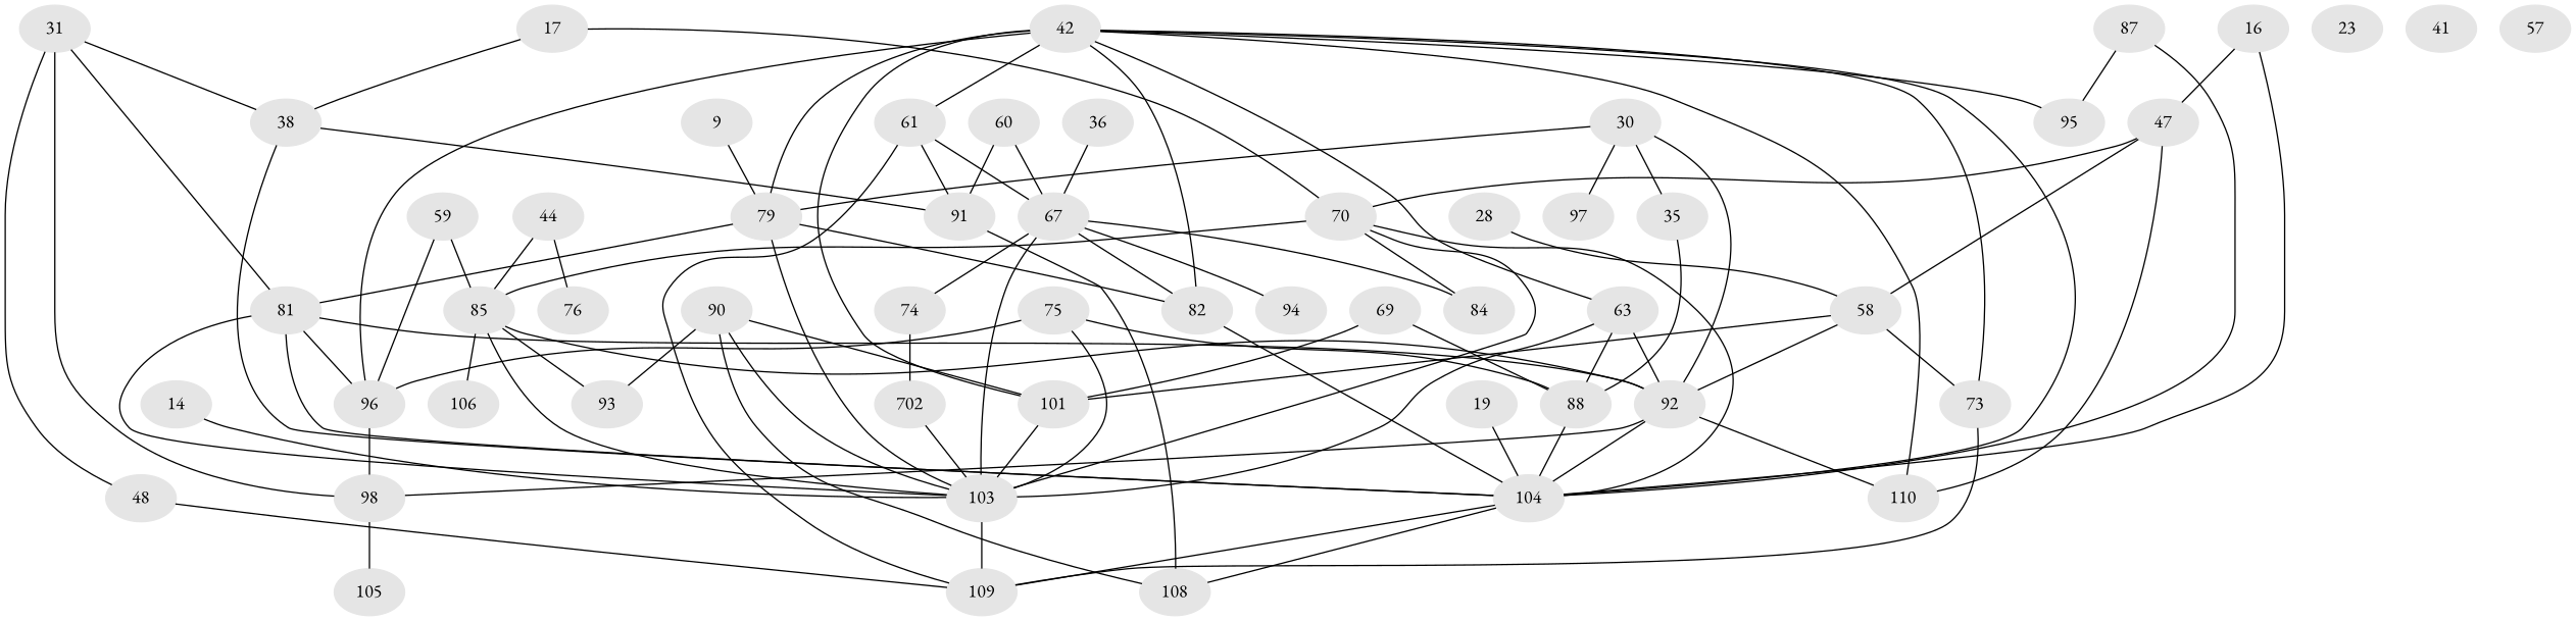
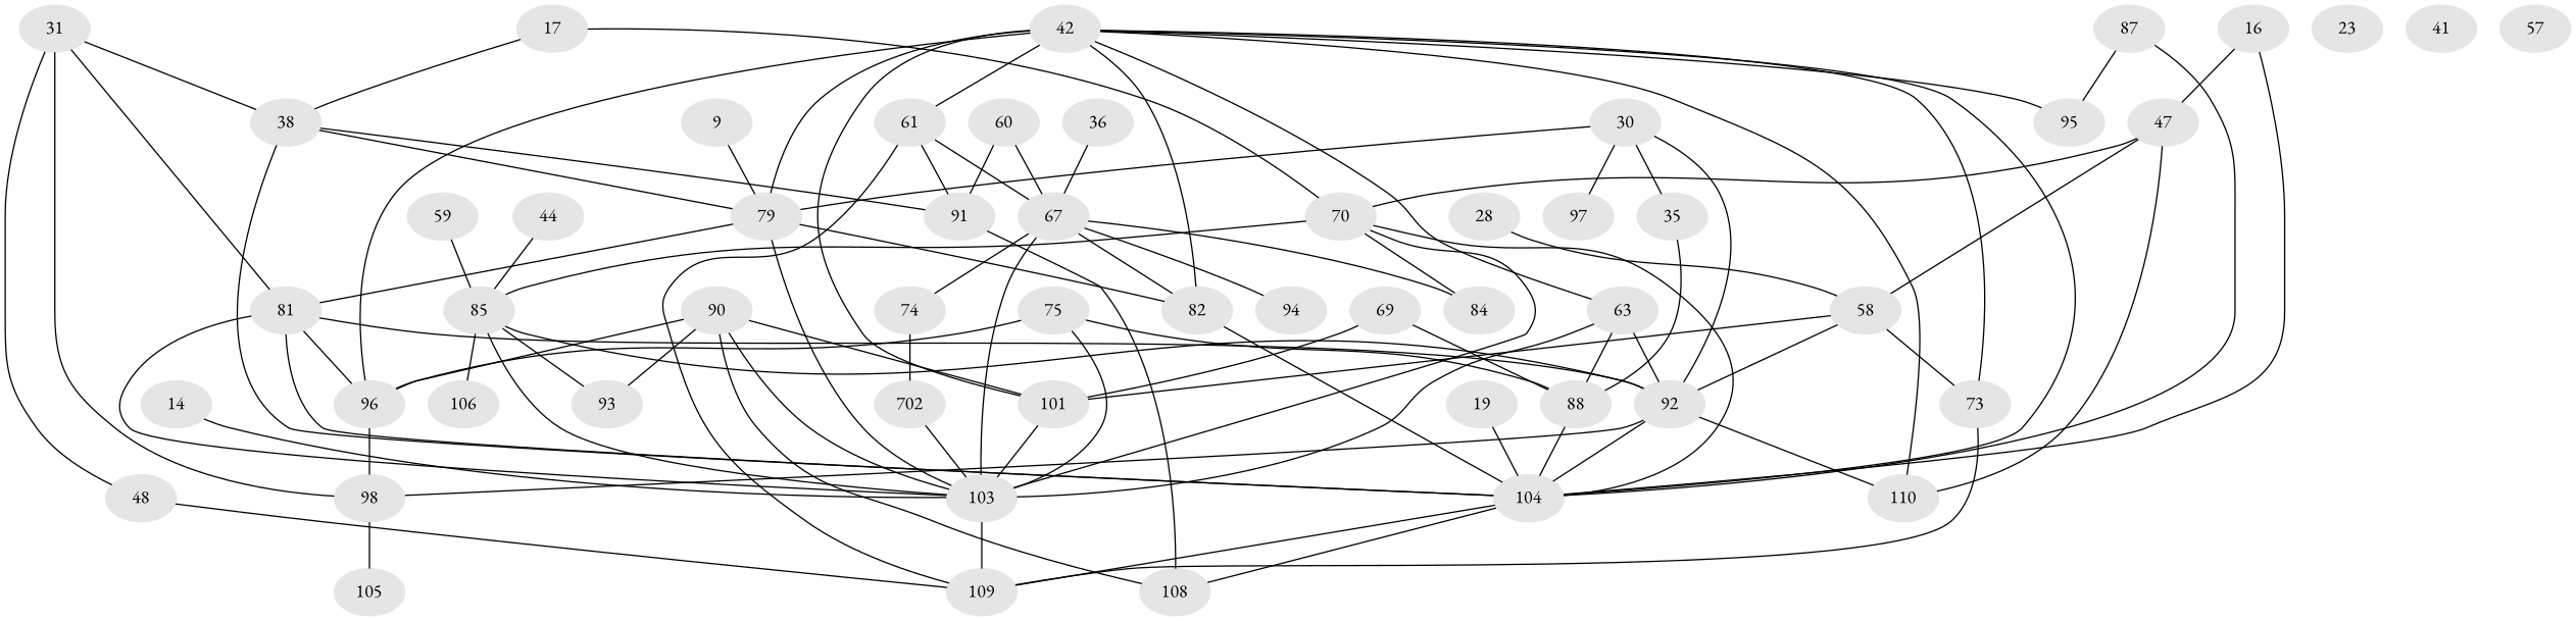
  graph {
    fontname="EB Garamond"
    node [color=gray90 fontname="EB Garamond" style=filled]
    edge [fontname="EB Garamond"]
    79 [super="+18+55"]
    103 [super="+100+54"]
    81 [super="+52"]
    n4 [label=82 super="+82+72"]
    9
    109 [super="+107+71"]
    14
    47 [super="+2"]
    70
    58 [super="+25"]
    110 [super="+22"]
    16
    104 [super="+39+62+80"]
    108 [super="+20+51+13"]
    17
    38
    91
    85 [super="+43+32+50"]
    84 [super="+77"]
    19
    23
    92 [super="+21+40"]
    73 [super="+53"]
    101 [super="+64+86+99"]
    28
    30
    35
    97 [super="+8"]
    88
    98 [super="+89+56"]
    31
    48
    96 [super="+78"]
    105
    67 [super="+6+27+49"]
    74
    94
    36
    41
    42 [super="+34"]
    61
    63
    95
    44
-   76
    93
    106
    57
    59
    60
    n51 [label=702]
    69
    75 [super="+29"]
    87
    90
    79 -- 103
    79 -- 81
    79 -- n4
    103 -- 109 [weight=2]
    81 -- 103 [weight=2]
    81 -- 104
    81 -- 92
    81 -- 96
    n4 -- 104
    9 -- 79
    14 -- 103
    47 -- 70
    47 -- 58 [weight=2]
    47 -- 110
    70 -- 103 [weight=2]
    70 -- 104
    70 -- 85 [weight=2]
    70 -- 84
    58 -- 92
    58 -- 73
    58 -- 101
    16 -- 47
    16 -- 104
    104 -- 109 [weight=2]
    104 -- 108
    17 -- 70
    17 -- 38
+   38 -- 79 [weight=2]
    38 -- 104 [weight=2]
    38 -- 91
    91 -- 108
    85 -- 103 [weight=2]
    85 -- 92 [weight=2]
    85 -- 93
    85 -- 106
    19 -- 104
    92 -- 110
    92 -- 104 [weight=3]
    92 -- 98 [weight=2]
    73 -- 109
    101 -- 103 [weight=2]
    28 -- 58
    30 -- 79
    30 -- 92
    30 -- 35
    30 -- 97
    35 -- 88
    88 -- 104
    98 -- 105
    31 -- 81
    31 -- 38
    31 -- 98 [weight=2]
    31 -- 48
    48 -- 109
    96 -- 98
    67 -- 103 [weight=3]
    67 -- n4 [weight=2]
    67 -- 84
    67 -- 74
    67 -- 94
    74 -- n51
    36 -- 67
    42 -- 79 [weight=2]
    42 -- n4
    42 -- 110
    42 -- 104
    42 -- 73
    42 -- 101 [weight=2]
    42 -- 96
    42 -- 61
    42 -- 63
    42 -- 95
    61 -- 109
    61 -- 91
    61 -- 67
    63 -- 103
    63 -- 92
    63 -- 88
    44 -- 85
-   44 -- 76
    59 -- 85
    60 -- 91
    60 -- 67
    n51 -- 103
    69 -- 101
    69 -- 88
    75 -- 103 [weight=2]
    75 -- 88
    75 -- 96
    87 -- 104
    87 -- 95
    90 -- 103
    90 -- 108
    90 -- 101
-   59 -- 96
+   90 -- 96
    90 -- 93
  }
